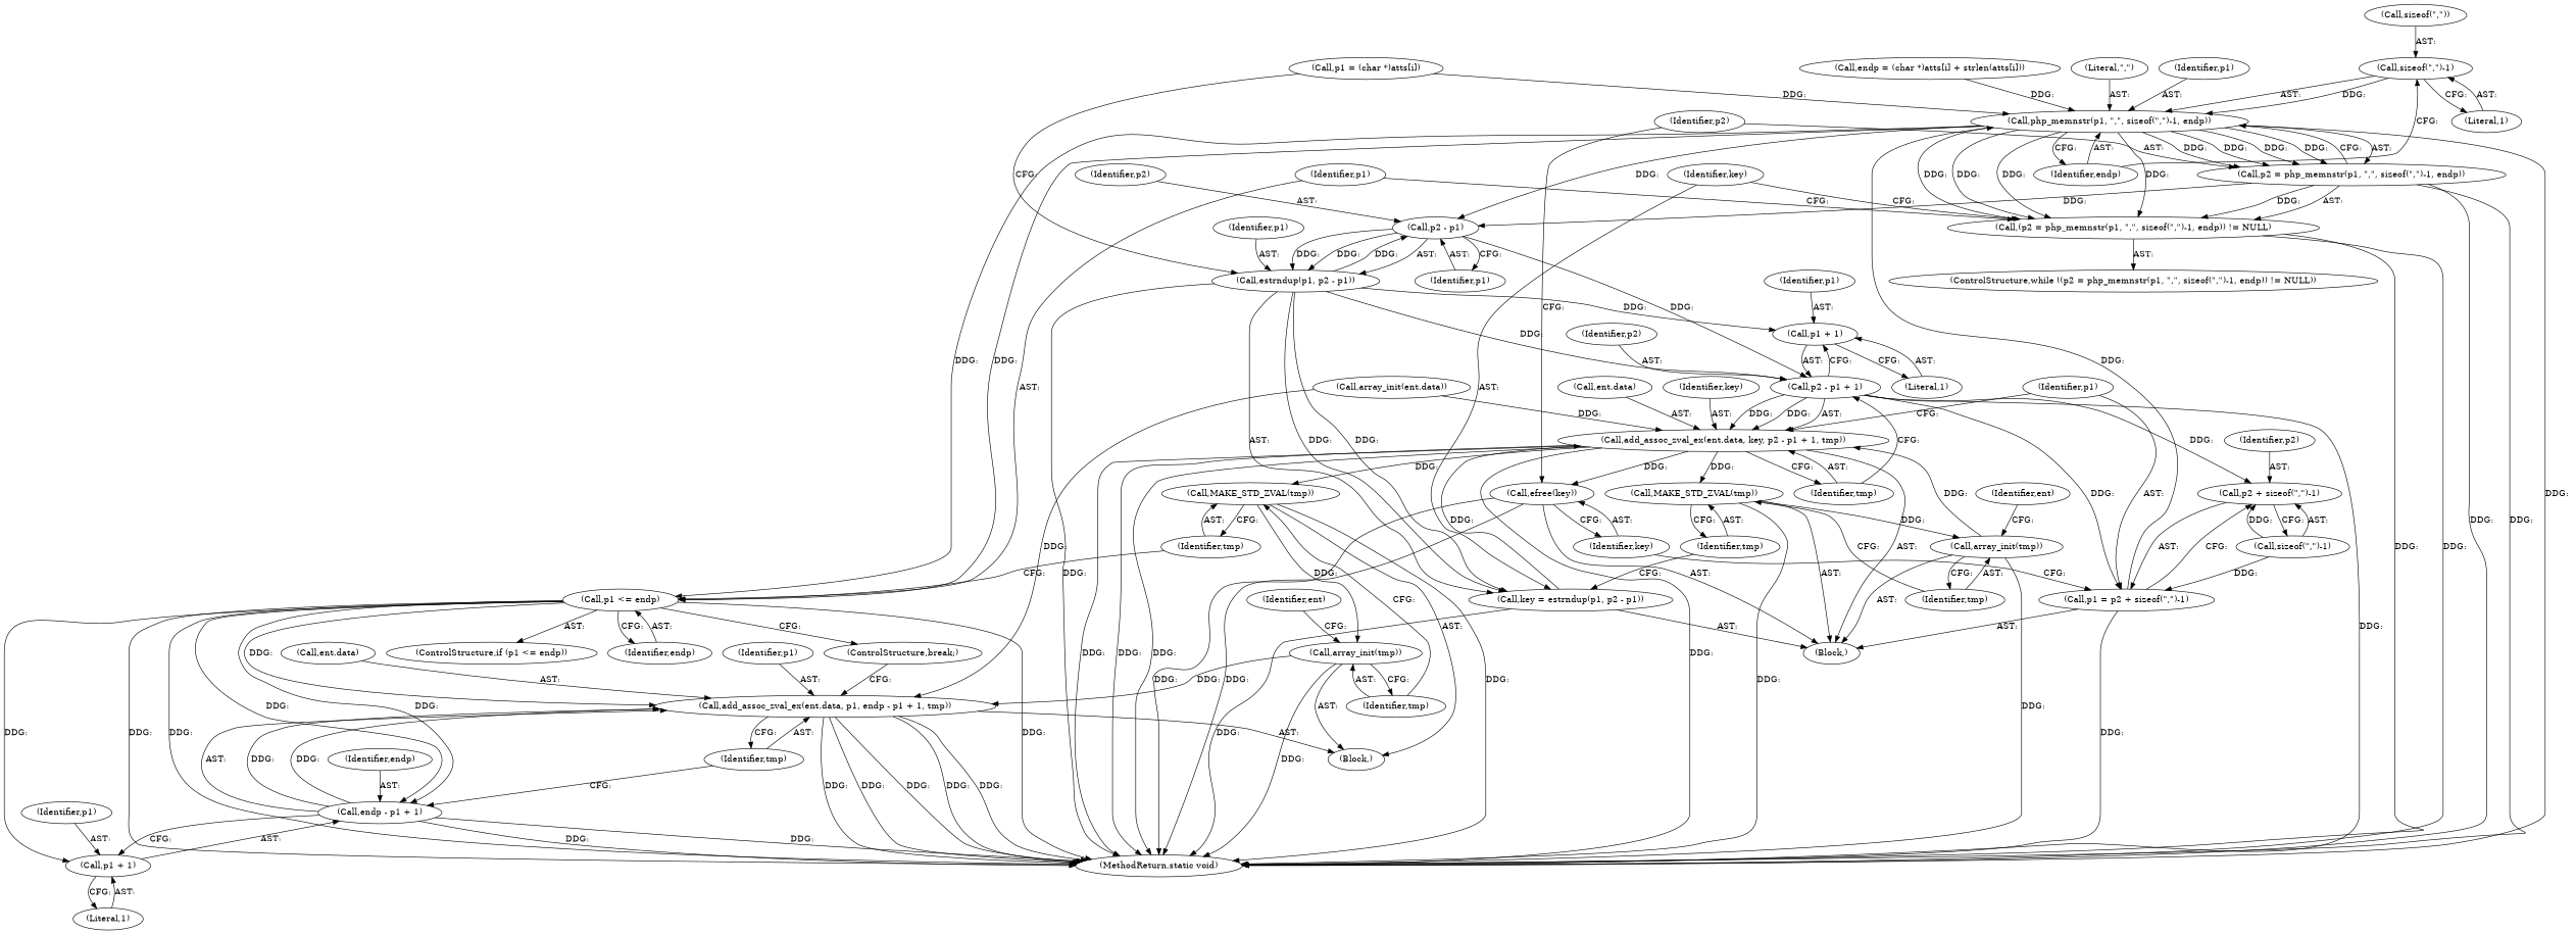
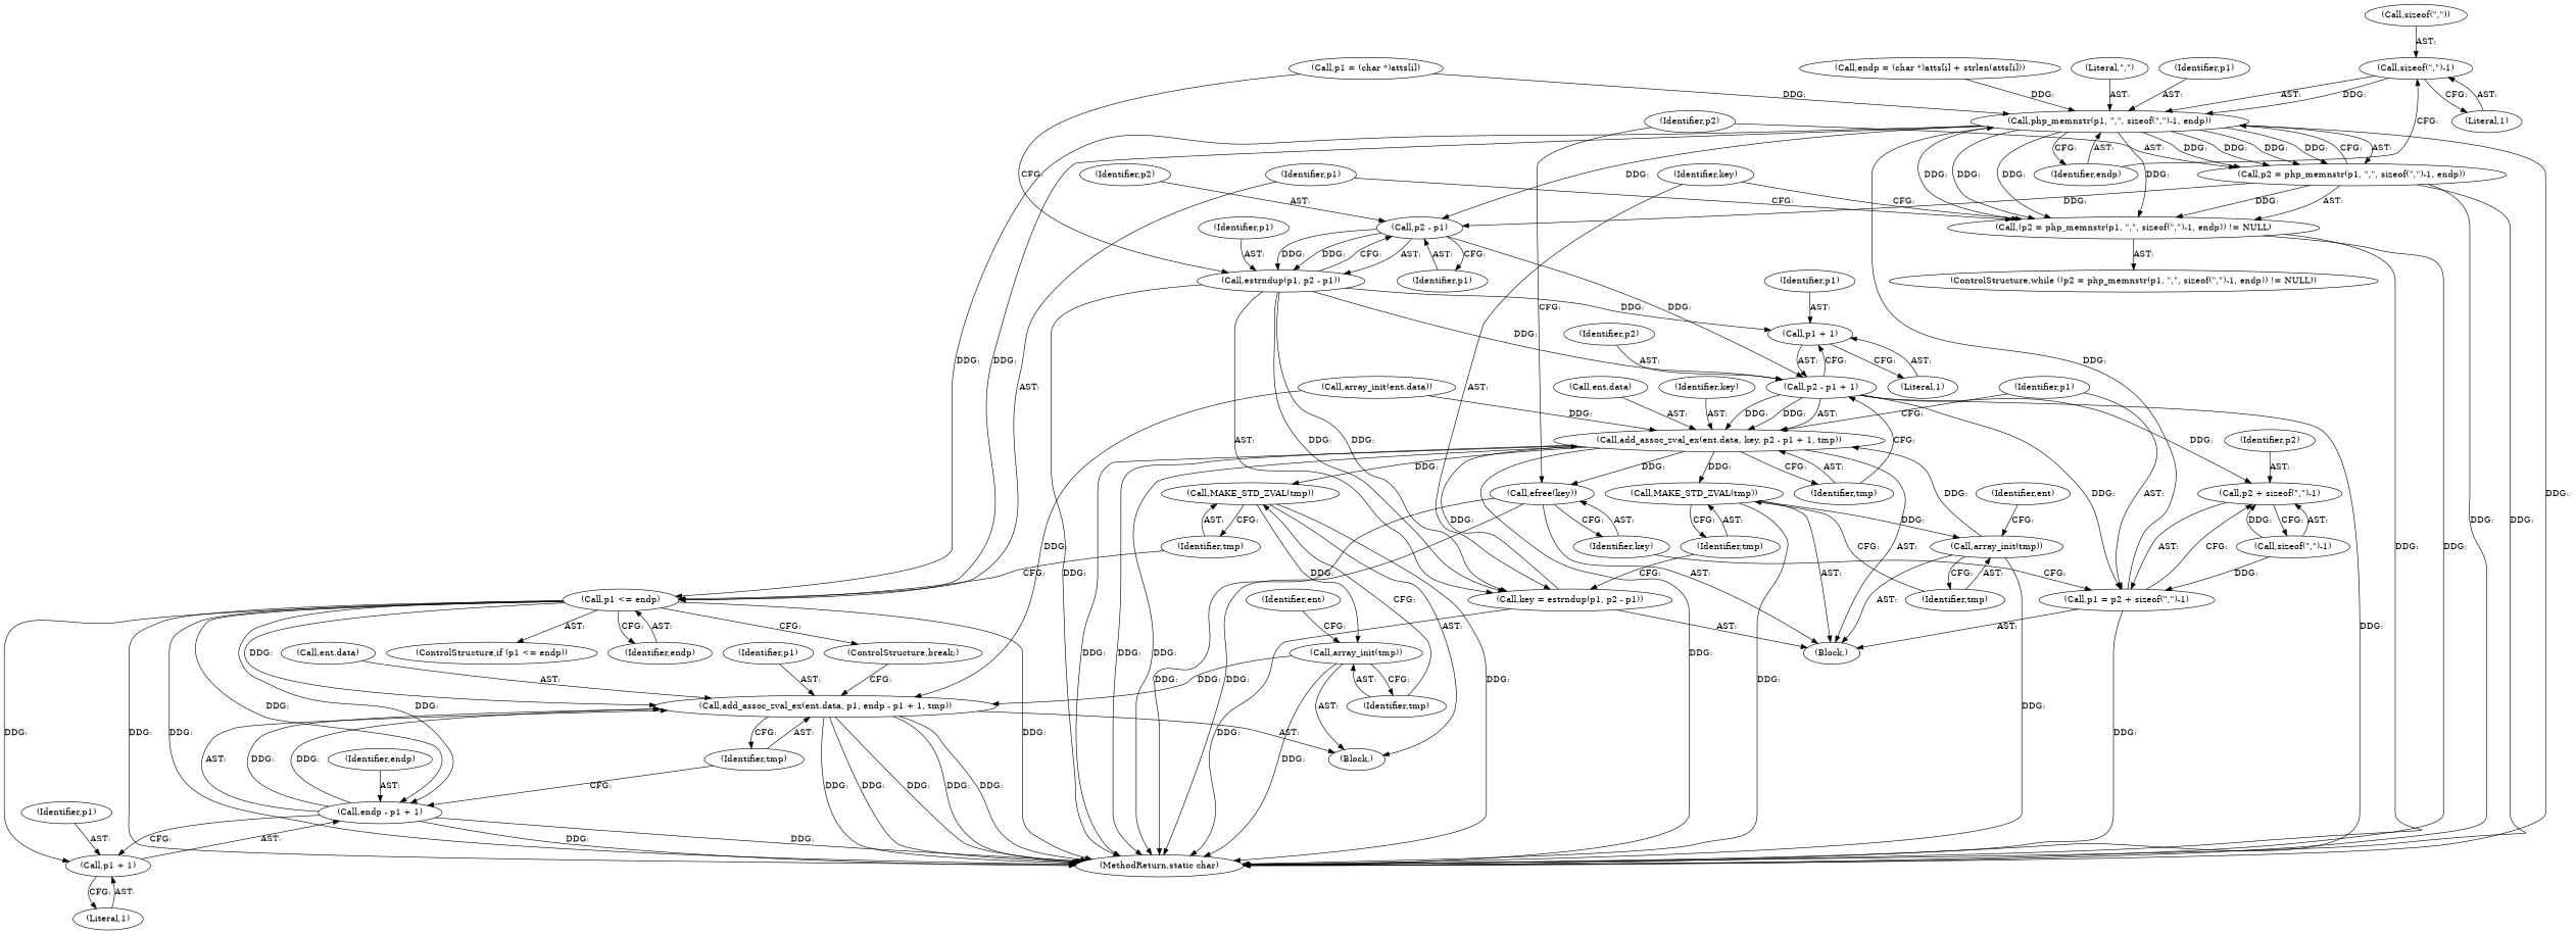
  digraph {
    n1 [label="(Call,sizeof(\",\")-1)"]
    n2 [label="(Call,php_memnstr(p1, \",\", sizeof(\",\")-1, endp))"]
    n3 [label="(Literal,1)"]
    n4 [label="(Call,(p2 = php_memnstr(p1, \",\", sizeof(\",\")-1, endp)) != NULL)"]
    n5 [label="(Call,p2 = php_memnstr(p1, \",\", sizeof(\",\")-1, endp))"]
    n6 [label="(Call,p2 - p1)"]
    n7 [label="(Call,p1 <= endp)"]
    n8 [label="(Identifier,endp)"]
-   n9 [label="(MethodReturn,static void)"]
+   n9 [label="(MethodReturn,static char)"]
    n10 [label="(ControlStructure,while ((p2 = php_memnstr(p1, \",\", sizeof(\",\")-1, endp)) != NULL))"]
    n11 [label="(Call,estrndup(p1, p2 - p1))"]
    n12 [label="(Call,p2 - p1 + 1)"]
    n13 [label="(Identifier,p1)"]
    n14 [label="(Call,add_assoc_zval_ex(ent.data, p1, endp - p1 + 1, tmp))"]
    n15 [label="(Call,endp - p1 + 1)"]
    n16 [label="(Call,p1 + 1)"]
    n17 [label="(ControlStructure,if (p1 <= endp))"]
    n18 [label="(Identifier,endp)"]
    n19 [label="(ControlStructure,break;)"]
    n20 [label="(Call,key = estrndup(p1, p2 - p1))"]
    n21 [label="(Call,p1 + 1)"]
    n22 [label="(Call,add_assoc_zval_ex(ent.data, key, p2 - p1 + 1, tmp))"]
    n23 [label="(Call,p1 = p2 + sizeof(\",\")-1)"]
    n24 [label="(Call,p2 + sizeof(\",\")-1)"]
    n25 [label="(Block,)"]
    n26 [label="(Literal,1)"]
    n27 [label="(Call,MAKE_STD_ZVAL(tmp))"]
    n28 [label="(Call,efree(key))"]
    n29 [label="(Call,MAKE_STD_ZVAL(tmp))"]
    n30 [label="(Identifier,tmp)"]
    n31 [label="(Call,array_init(tmp))"]
    n32 [label="(Identifier,tmp)"]
    n33 [label="(Identifier,key)"]
    n34 [label="(Call,array_init(tmp))"]
    n35 [label="(Identifier,tmp)"]
    n36 [label="(Block,)"]
    n37 [label="(Identifier,tmp)"]
    n38 [label="(Identifier,tmp)"]
    n39 [label="(Identifier,tmp)"]
    n40 [label="(Call,sizeof(\",\")-1)"]
    n41 [label="(Literal,1)"]
    n42 [label="(Identifier,p1)"]
    n43 [label="(Identifier,ent)"]
    n44 [label="(Identifier,p2)"]
    n45 [label="(Call,array_init(ent.data))"]
    n46 [label="(Identifier,p1)"]
    n47 [label="(Identifier,p2)"]
    n48 [label="(Call,ent.data)"]
    n49 [label="(Identifier,p1)"]
    n50 [label="(Identifier,key)"]
    n51 [label="(Call,endp = (char *)atts[i] + strlen(atts[i]))"]
    n52 [label="(Literal,\",\")"]
    n53 [label="(Call,sizeof(\",\"))"]
    n54 [label="(Identifier,endp)"]
    n55 [label="(Identifier,p2)"]
    n56 [label="(Identifier,p1)"]
    n57 [label="(Call,ent.data)"]
    n58 [label="(Identifier,p2)"]
    n59 [label="(Identifier,key)"]
    n60 [label="(Identifier,p1)"]
    n61 [label="(Identifier,p1)"]
    n62 [label="(Identifier,ent)"]
    n63 [label="(Identifier,p1)"]
    n64 [label="(Call,p1 = (char *)atts[i])"]
    n1 -> n2 [label="AST: "]
    n1 -> n2 [label="DDG: "]
    n1 -> n3 [label="CFG: "]
    n2 -> n4 [label="DDG: "]
    n2 -> n4 [label="DDG: "]
    n2 -> n4 [label="DDG: "]
    n2 -> n4 [label="DDG: "]
    n2 -> n5 [label="AST: "]
    n2 -> n5 [label="DDG: "]
    n2 -> n5 [label="DDG: "]
    n2 -> n5 [label="DDG: "]
    n2 -> n5 [label="DDG: "]
    n2 -> n6 [label="DDG: "]
    n2 -> n7 [label="DDG: "]
    n2 -> n7 [label="DDG: "]
    n2 -> n8 [label="CFG: "]
    n2 -> n9 [label="DDG: "]
    n3 -> n1 [label="AST: "]
    n4 -> n9 [label="DDG: "]
    n4 -> n9 [label="DDG: "]
    n4 -> n10 [label="AST: "]
    n5 -> n2 [label="CFG: "]
    n5 -> n4 [label="AST: "]
    n5 -> n4 [label="DDG: "]
    n5 -> n6 [label="DDG: "]
    n5 -> n9 [label="DDG: "]
    n5 -> n9 [label="DDG: "]
    n6 -> n11 [label="AST: "]
    n6 -> n11 [label="DDG: "]
    n6 -> n11 [label="DDG: "]
    n6 -> n12 [label="DDG: "]
    n6 -> n13 [label="CFG: "]
    n7 -> n9 [label="DDG: "]
    n7 -> n9 [label="DDG: "]
    n7 -> n9 [label="DDG: "]
    n7 -> n14 [label="DDG: "]
    n7 -> n15 [label="DDG: "]
    n7 -> n15 [label="DDG: "]
    n7 -> n16 [label="DDG: "]
    n7 -> n17 [label="AST: "]
    n7 -> n18 [label="CFG: "]
    n7 -> n19 [label="CFG: "]
    n8 -> n1 [label="CFG: "]
    n8 -> n2 [label="AST: "]
-   n11 -> n6 [label="DDG: "]
+   n11 -> n6 [label="CFG: "]
    n11 -> n9 [label="DDG: "]
    n11 -> n12 [label="DDG: "]
    n11 -> n20 [label="AST: "]
    n11 -> n20 [label="DDG: "]
    n11 -> n20 [label="DDG: "]
    n11 -> n21 [label="DDG: "]
    n12 -> n9 [label="DDG: "]
    n12 -> n21 [label="CFG: "]
    n12 -> n22 [label="AST: "]
    n12 -> n22 [label="DDG: "]
    n12 -> n22 [label="DDG: "]
    n12 -> n23 [label="DDG: "]
    n12 -> n24 [label="DDG: "]
    n13 -> n6 [label="AST: "]
    n14 -> n9 [label="DDG: "]
    n14 -> n9 [label="DDG: "]
    n14 -> n9 [label="DDG: "]
    n14 -> n9 [label="DDG: "]
    n14 -> n9 [label="DDG: "]
    n14 -> n36 [label="AST: "]
    n14 -> n37 [label="CFG: "]
    n15 -> n9 [label="DDG: "]
    n15 -> n9 [label="DDG: "]
    n15 -> n14 [label="AST: "]
    n15 -> n14 [label="DDG: "]
    n15 -> n14 [label="DDG: "]
    n15 -> n16 [label="CFG: "]
    n16 -> n15 [label="AST: "]
    n16 -> n41 [label="CFG: "]
    n18 -> n7 [label="AST: "]
    n19 -> n14 [label="CFG: "]
    n20 -> n9 [label="DDG: "]
    n20 -> n22 [label="DDG: "]
    n20 -> n25 [label="AST: "]
    n21 -> n12 [label="AST: "]
    n21 -> n26 [label="CFG: "]
    n22 -> n9 [label="DDG: "]
    n22 -> n9 [label="DDG: "]
    n22 -> n9 [label="DDG: "]
    n22 -> n9 [label="DDG: "]
    n22 -> n25 [label="AST: "]
    n22 -> n27 [label="DDG: "]
    n22 -> n28 [label="DDG: "]
    n22 -> n29 [label="DDG: "]
    n22 -> n30 [label="CFG: "]
    n23 -> n2 [label="DDG: "]
    n23 -> n9 [label="DDG: "]
    n23 -> n24 [label="CFG: "]
    n23 -> n25 [label="AST: "]
    n24 -> n23 [label="AST: "]
    n24 -> n40 [label="CFG: "]
    n26 -> n21 [label="AST: "]
    n27 -> n9 [label="DDG: "]
    n27 -> n25 [label="AST: "]
    n27 -> n31 [label="DDG: "]
    n27 -> n32 [label="CFG: "]
    n28 -> n9 [label="DDG: "]
    n28 -> n9 [label="DDG: "]
    n28 -> n25 [label="AST: "]
    n28 -> n33 [label="CFG: "]
    n29 -> n9 [label="DDG: "]
    n29 -> n34 [label="DDG: "]
    n29 -> n35 [label="CFG: "]
    n29 -> n36 [label="AST: "]
    n30 -> n12 [label="CFG: "]
    n30 -> n22 [label="AST: "]
    n31 -> n9 [label="DDG: "]
    n31 -> n22 [label="DDG: "]
    n31 -> n25 [label="AST: "]
    n31 -> n38 [label="CFG: "]
    n32 -> n20 [label="CFG: "]
    n32 -> n27 [label="AST: "]
    n33 -> n23 [label="CFG: "]
    n33 -> n28 [label="AST: "]
    n34 -> n9 [label="DDG: "]
    n34 -> n14 [label="DDG: "]
    n34 -> n36 [label="AST: "]
    n34 -> n39 [label="CFG: "]
    n35 -> n7 [label="CFG: "]
    n35 -> n29 [label="AST: "]
    n37 -> n14 [label="AST: "]
    n37 -> n15 [label="CFG: "]
    n38 -> n27 [label="CFG: "]
    n38 -> n31 [label="AST: "]
    n39 -> n29 [label="CFG: "]
    n39 -> n34 [label="AST: "]
    n40 -> n23 [label="DDG: "]
    n40 -> n24 [label="AST: "]
    n40 -> n24 [label="DDG: "]
    n41 -> n16 [label="AST: "]
    n42 -> n22 [label="CFG: "]
    n42 -> n23 [label="AST: "]
    n43 -> n34 [label="CFG: "]
    n44 -> n12 [label="AST: "]
    n45 -> n14 [label="DDG: "]
    n45 -> n22 [label="DDG: "]
    n46 -> n4 [label="CFG: "]
    n46 -> n7 [label="AST: "]
    n47 -> n5 [label="AST: "]
    n47 -> n28 [label="CFG: "]
    n48 -> n14 [label="AST: "]
    n49 -> n11 [label="AST: "]
    n50 -> n4 [label="CFG: "]
    n50 -> n20 [label="AST: "]
    n51 -> n2 [label="DDG: "]
    n52 -> n2 [label="AST: "]
    n53 -> n1 [label="AST: "]
    n54 -> n15 [label="AST: "]
    n55 -> n24 [label="AST: "]
    n56 -> n2 [label="AST: "]
    n57 -> n22 [label="AST: "]
    n58 -> n6 [label="AST: "]
    n59 -> n22 [label="AST: "]
    n60 -> n21 [label="AST: "]
    n61 -> n14 [label="AST: "]
    n62 -> n31 [label="CFG: "]
    n63 -> n16 [label="AST: "]
    n64 -> n2 [label="DDG: "]
    n64 -> n11 [label="CFG: "]
  }
